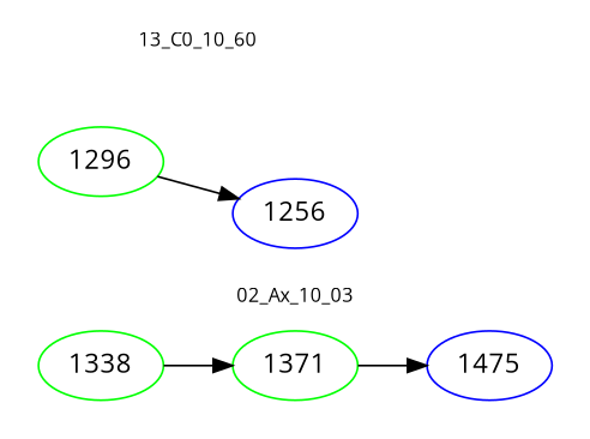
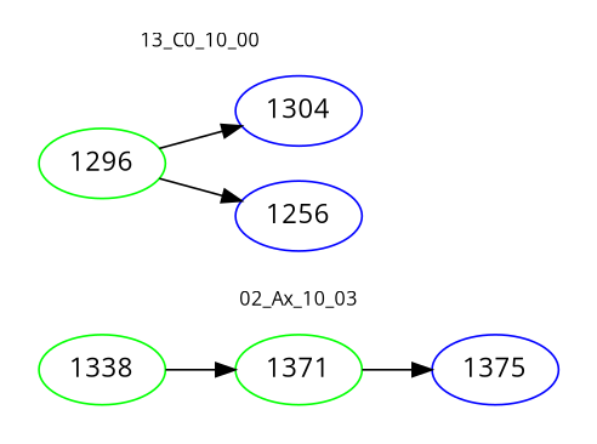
  digraph {
    fontname="Open Sans"
    rankdir=LR
    node [color=green fontname="Open Sans"]
    edge [color=black fontname="Open Sans"]
    n1 [label=1371]
    n2 [label=1338]
-   n3 [color=blue label=1475]
+   n3 [color=blue label=1375]
    n4 [label=1296]
    n5 [color=blue label=1256]
+   n6 [color=blue label=1304]
    subgraph cluster_1 {
      color=white
      fontsize=10
      label="02_Ax_10_03"
      n1
      n2
      n3
    }
    subgraph cluster_2 {
      color=white
      fontsize=10
-     label="13_C0_10_60"
+     label="13_C0_10_00"
      n4
      n5
+     n6
    }
    n1 -> n3
    n2 -> n1
    n4 -> n5
+   n4 -> n6
  }
